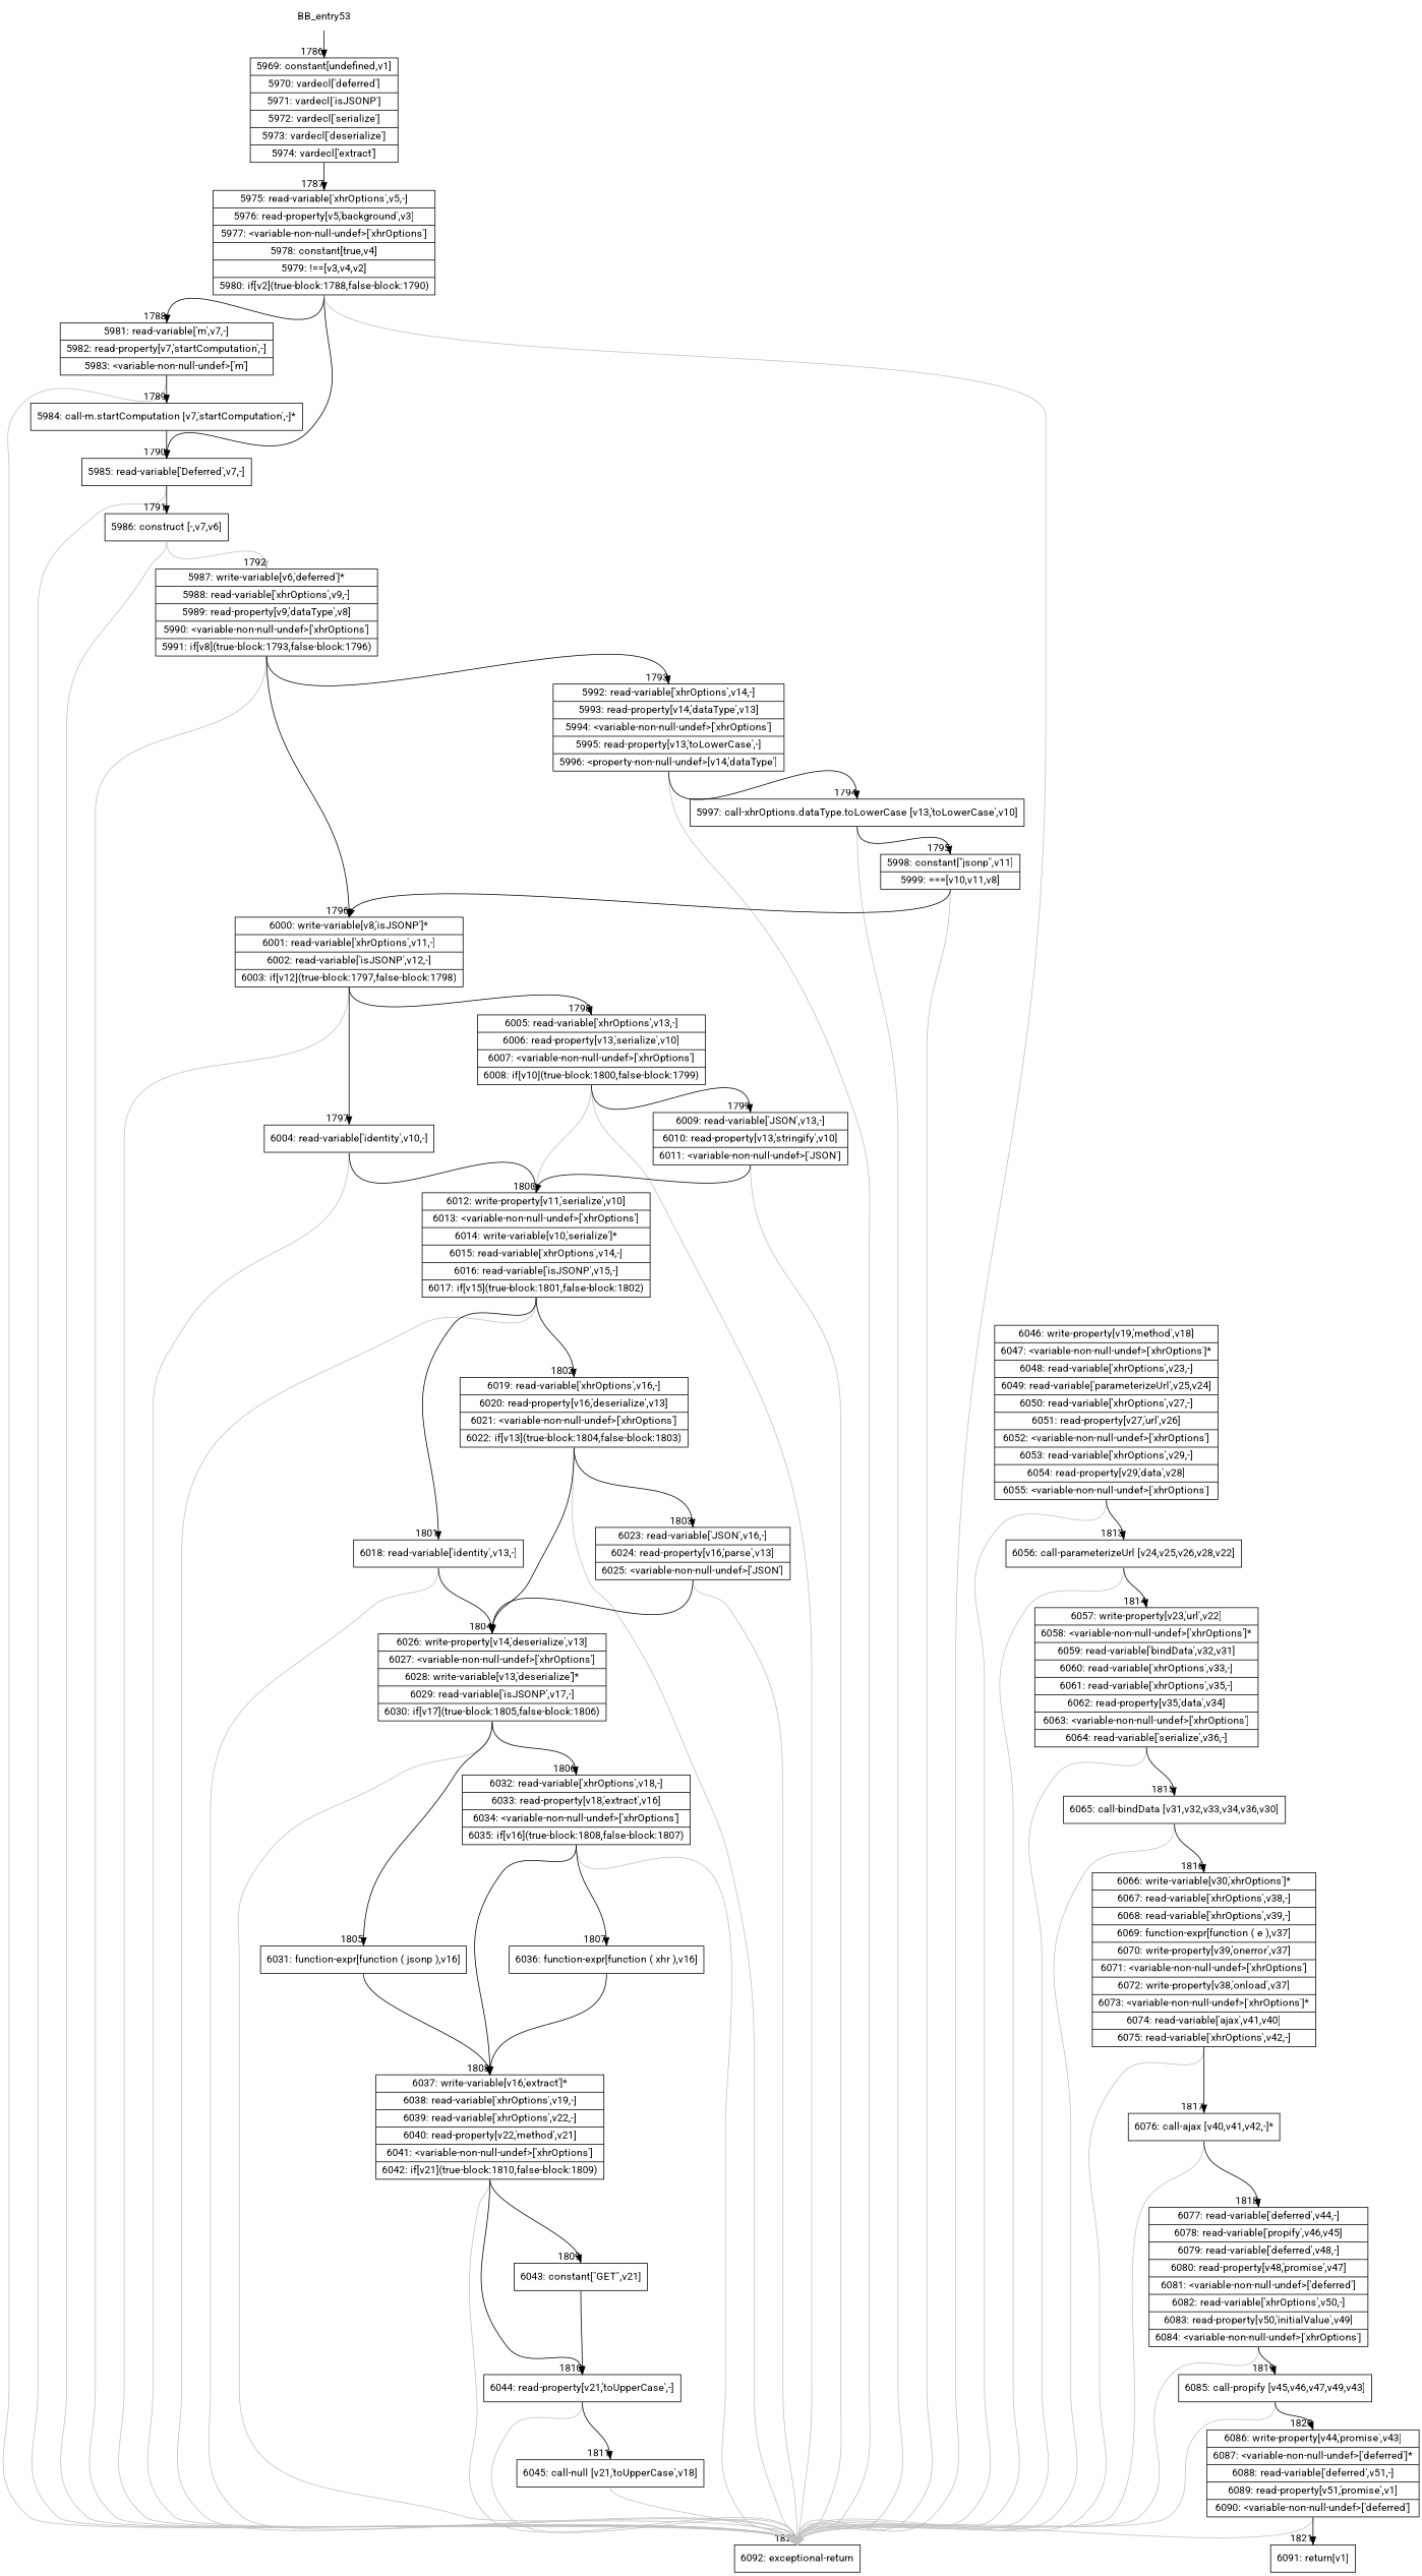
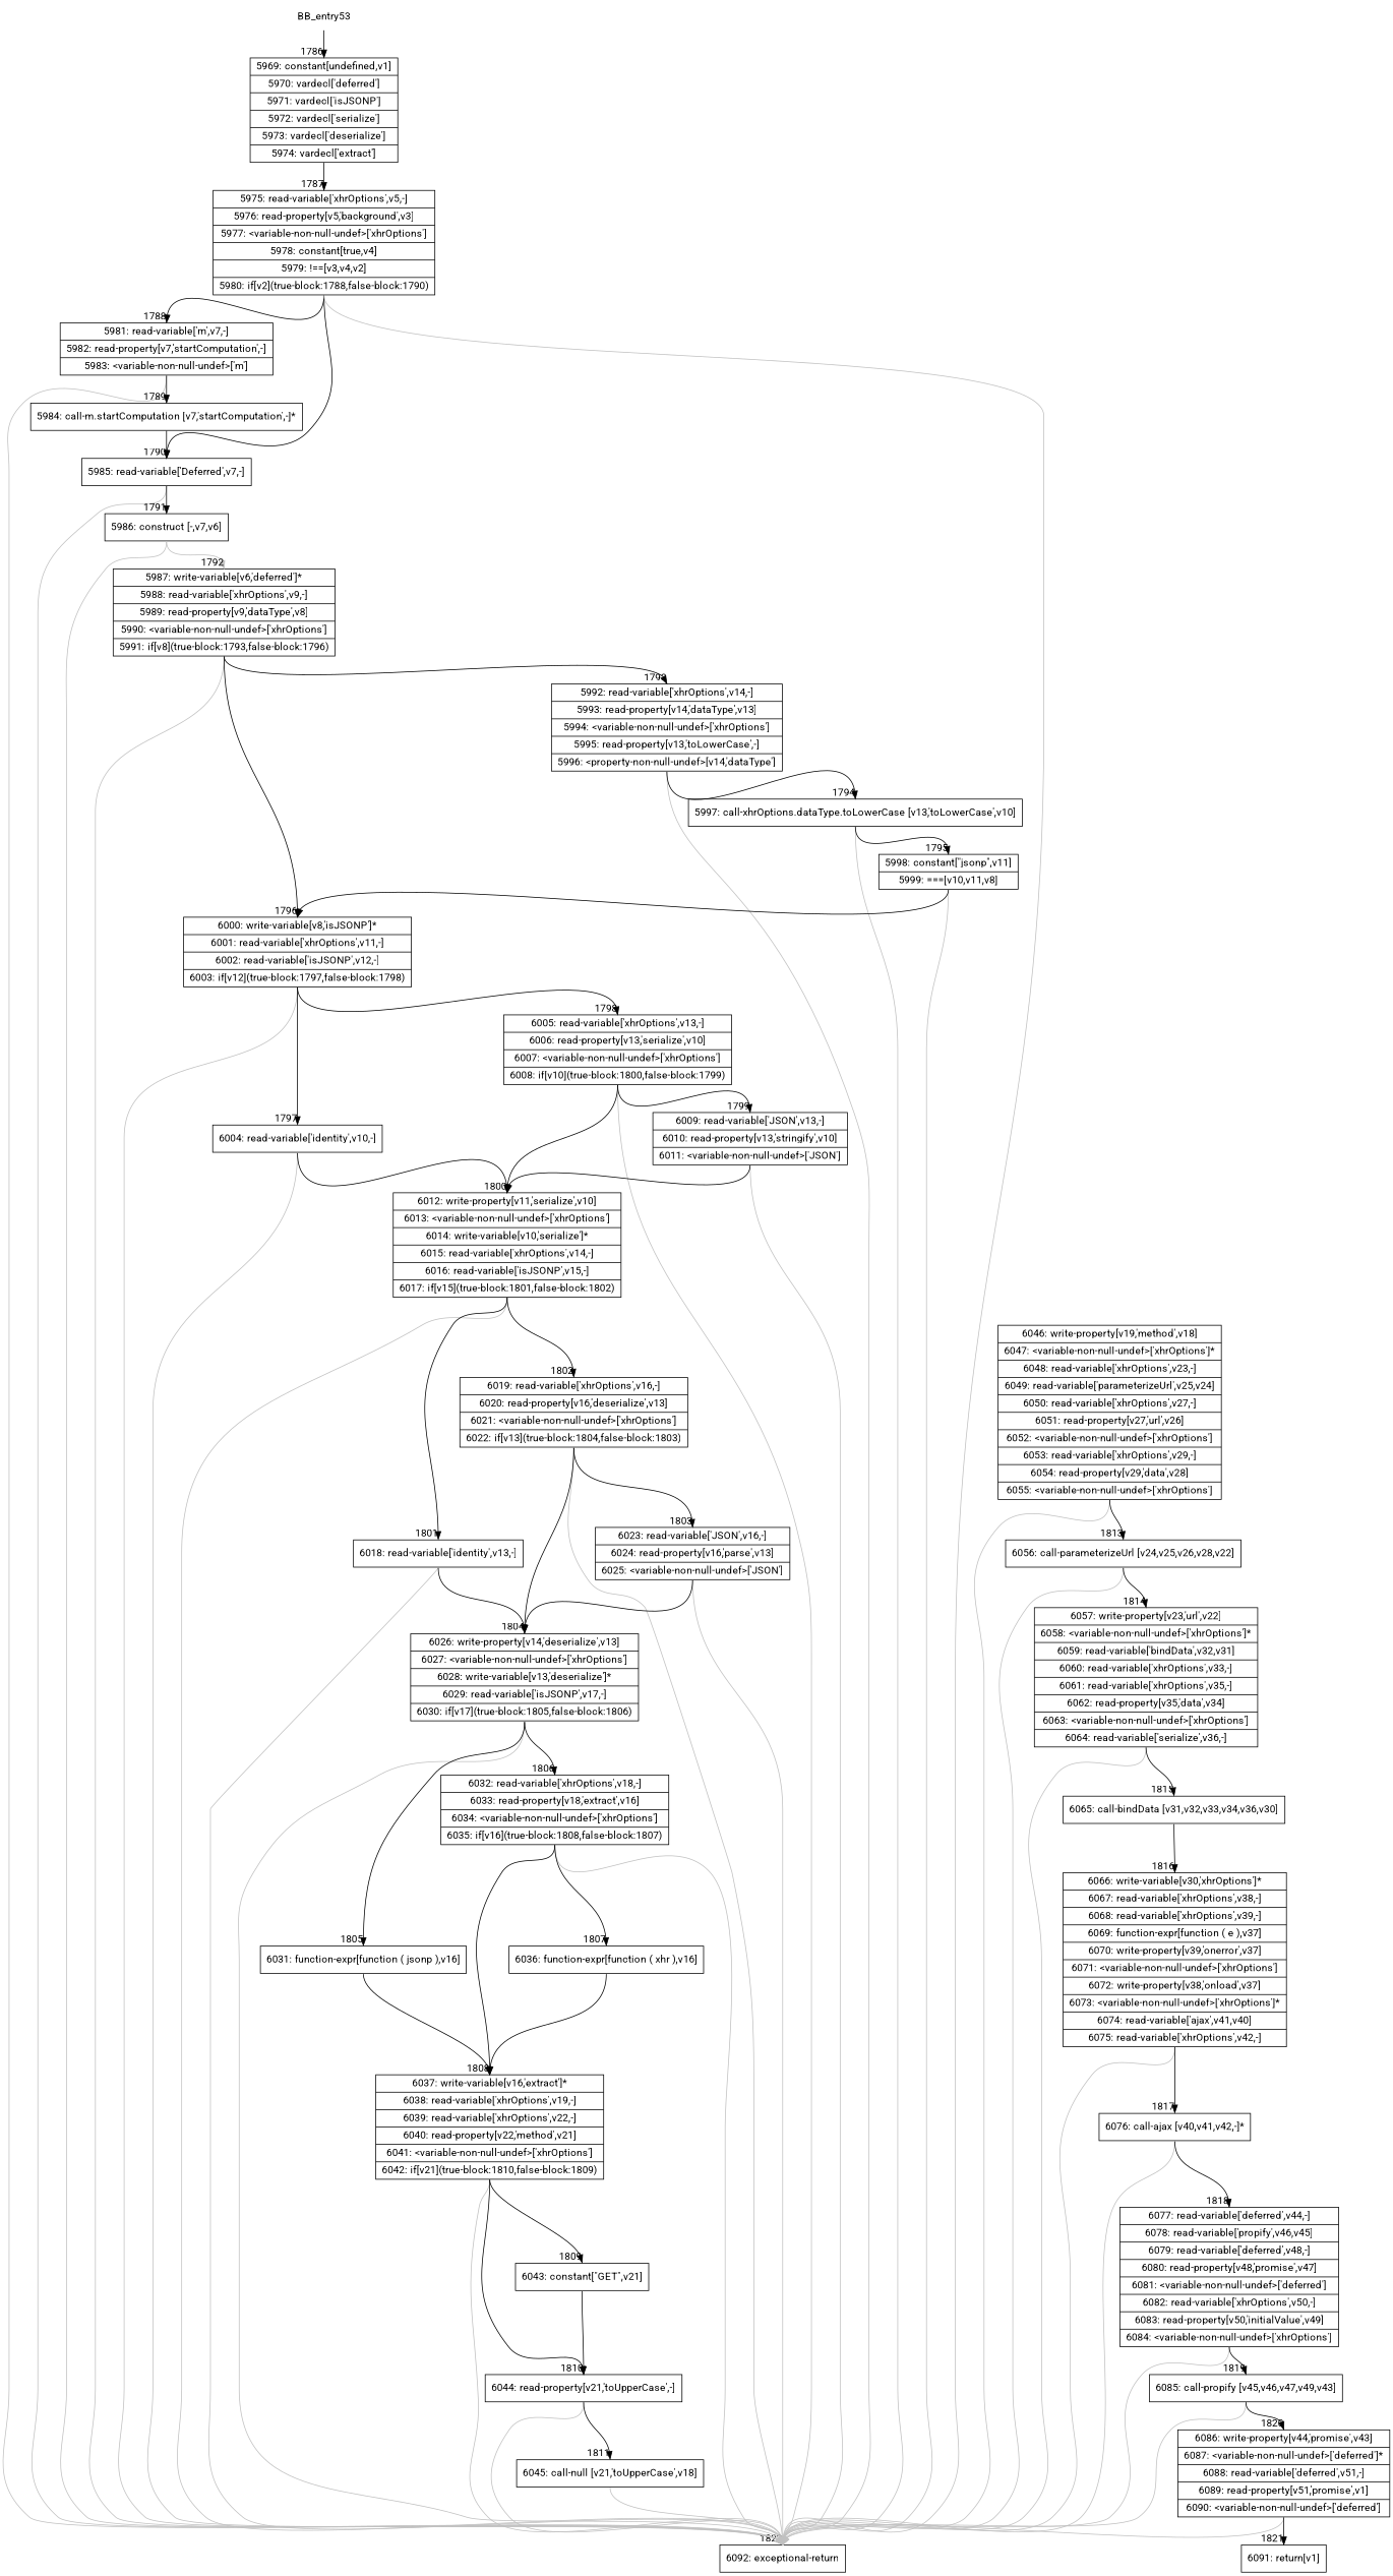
  digraph {
    fontname=Roboto
    rankdir=TD
    node [fontname=Roboto shape=record]
    edge [fontname=Roboto headport=n tailport=s]
    n1 [label=BB_entry53 shape=none]
    n2 [label="{5969: constant[undefined,v1]|5970: vardecl['deferred']|5971: vardecl['isJSONP']|5972: vardecl['serialize']|5973: vardecl['deserialize']|5974: vardecl['extract']}"]
    n3 [label="{5975: read-variable['xhrOptions',v5,-]|5976: read-property[v5,'background',v3]|5977: \<variable-non-null-undef\>['xhrOptions']|5978: constant[true,v4]|5979: !==[v3,v4,v2]|5980: if[v2](true-block:1788,false-block:1790)}"]
    n4 [label="{5981: read-variable['m',v7,-]|5982: read-property[v7,'startComputation',-]|5983: \<variable-non-null-undef\>['m']}"]
    n5 [label="{5985: read-variable['Deferred',v7,-]}"]
    n6 [label="{6092: exceptional-return}"]
    n7 [label="{5984: call-m.startComputation [v7,'startComputation',-]*}"]
    n8 [label="{5986: construct [-,v7,v6]}"]
    n9 [label="{5987: write-variable[v6,'deferred']*|5988: read-variable['xhrOptions',v9,-]|5989: read-property[v9,'dataType',v8]|5990: \<variable-non-null-undef\>['xhrOptions']|5991: if[v8](true-block:1793,false-block:1796)}"]
    n10 [label="{6000: write-variable[v8,'isJSONP']*|6001: read-variable['xhrOptions',v11,-]|6002: read-variable['isJSONP',v12,-]|6003: if[v12](true-block:1797,false-block:1798)}"]
    n11 [label="{5992: read-variable['xhrOptions',v14,-]|5993: read-property[v14,'dataType',v13]|5994: \<variable-non-null-undef\>['xhrOptions']|5995: read-property[v13,'toLowerCase',-]|5996: \<property-non-null-undef\>[v14,'dataType']}"]
    n12 [label="{6004: read-variable['identity',v10,-]}"]
    n13 [label="{6005: read-variable['xhrOptions',v13,-]|6006: read-property[v13,'serialize',v10]|6007: \<variable-non-null-undef\>['xhrOptions']|6008: if[v10](true-block:1800,false-block:1799)}"]
    n14 [label="{5997: call-xhrOptions.dataType.toLowerCase [v13,'toLowerCase',v10]}"]
    n15 [label="{6012: write-property[v11,'serialize',v10]|6013: \<variable-non-null-undef\>['xhrOptions']|6014: write-variable[v10,'serialize']*|6015: read-variable['xhrOptions',v14,-]|6016: read-variable['isJSONP',v15,-]|6017: if[v15](true-block:1801,false-block:1802)}"]
    n16 [label="{6009: read-variable['JSON',v13,-]|6010: read-property[v13,'stringify',v10]|6011: \<variable-non-null-undef\>['JSON']}"]
    n17 [label="{5998: constant[\"jsonp\",v11]|5999: ===[v10,v11,v8]}"]
    n18 [label="{6018: read-variable['identity',v13,-]}"]
    n19 [label="{6019: read-variable['xhrOptions',v16,-]|6020: read-property[v16,'deserialize',v13]|6021: \<variable-non-null-undef\>['xhrOptions']|6022: if[v13](true-block:1804,false-block:1803)}"]
    n20 [label="{6026: write-property[v14,'deserialize',v13]|6027: \<variable-non-null-undef\>['xhrOptions']|6028: write-variable[v13,'deserialize']*|6029: read-variable['isJSONP',v17,-]|6030: if[v17](true-block:1805,false-block:1806)}"]
    n21 [label="{6023: read-variable['JSON',v16,-]|6024: read-property[v16,'parse',v13]|6025: \<variable-non-null-undef\>['JSON']}"]
    n22 [label="{6031: function-expr[function ( jsonp ),v16]}"]
    n23 [label="{6032: read-variable['xhrOptions',v18,-]|6033: read-property[v18,'extract',v16]|6034: \<variable-non-null-undef\>['xhrOptions']|6035: if[v16](true-block:1808,false-block:1807)}"]
    n24 [label="{6037: write-variable[v16,'extract']*|6038: read-variable['xhrOptions',v19,-]|6039: read-variable['xhrOptions',v22,-]|6040: read-property[v22,'method',v21]|6041: \<variable-non-null-undef\>['xhrOptions']|6042: if[v21](true-block:1810,false-block:1809)}"]
    n25 [label="{6036: function-expr[function ( xhr ),v16]}"]
    n26 [label="{6044: read-property[v21,'toUpperCase',-]}"]
    n27 [label="{6043: constant[\"GET\",v21]}"]
    n28 [label="{6045: call-null [v21,'toUpperCase',v18]}"]
    n29 [label="{6046: write-property[v19,'method',v18]|6047: \<variable-non-null-undef\>['xhrOptions']*|6048: read-variable['xhrOptions',v23,-]|6049: read-variable['parameterizeUrl',v25,v24]|6050: read-variable['xhrOptions',v27,-]|6051: read-property[v27,'url',v26]|6052: \<variable-non-null-undef\>['xhrOptions']|6053: read-variable['xhrOptions',v29,-]|6054: read-property[v29,'data',v28]|6055: \<variable-non-null-undef\>['xhrOptions']}"]
    n30 [label="{6056: call-parameterizeUrl [v24,v25,v26,v28,v22]}"]
    n31 [label="{6057: write-property[v23,'url',v22]|6058: \<variable-non-null-undef\>['xhrOptions']*|6059: read-variable['bindData',v32,v31]|6060: read-variable['xhrOptions',v33,-]|6061: read-variable['xhrOptions',v35,-]|6062: read-property[v35,'data',v34]|6063: \<variable-non-null-undef\>['xhrOptions']|6064: read-variable['serialize',v36,-]}"]
    n32 [label="{6065: call-bindData [v31,v32,v33,v34,v36,v30]}"]
    n33 [label="{6066: write-variable[v30,'xhrOptions']*|6067: read-variable['xhrOptions',v38,-]|6068: read-variable['xhrOptions',v39,-]|6069: function-expr[function ( e ),v37]|6070: write-property[v39,'onerror',v37]|6071: \<variable-non-null-undef\>['xhrOptions']|6072: write-property[v38,'onload',v37]|6073: \<variable-non-null-undef\>['xhrOptions']*|6074: read-variable['ajax',v41,v40]|6075: read-variable['xhrOptions',v42,-]}"]
    n34 [label="{6076: call-ajax [v40,v41,v42,-]*}"]
    n35 [label="{6077: read-variable['deferred',v44,-]|6078: read-variable['propify',v46,v45]|6079: read-variable['deferred',v48,-]|6080: read-property[v48,'promise',v47]|6081: \<variable-non-null-undef\>['deferred']|6082: read-variable['xhrOptions',v50,-]|6083: read-property[v50,'initialValue',v49]|6084: \<variable-non-null-undef\>['xhrOptions']}"]
    n36 [label="{6085: call-propify [v45,v46,v47,v49,v43]}"]
    n37 [label="{6086: write-property[v44,'promise',v43]|6087: \<variable-non-null-undef\>['deferred']*|6088: read-variable['deferred',v51,-]|6089: read-property[v51,'promise',v1]|6090: \<variable-non-null-undef\>['deferred']}"]
    n38 [label="{6091: return[v1]}"]
    n1 -> n2 [headlabel="    1786"]
    n2 -> n3 [headlabel="      1787"]
    n3 -> n4 [headlabel="      1788"]
    n3 -> n5 [headlabel="      1790"]
    n3 -> n6 [color=gray headlabel="      1822"]
    n4 -> n6 [color=gray]
    n4 -> n7 [headlabel="      1789"]
    n5 -> n6 [color=gray]
    n5 -> n8 [headlabel="      1791"]
    n7 -> n5
    n8 -> n6 [color=gray]
    n8 -> n9 [color=gray headlabel="      1792"]
    n9 -> n6 [color=gray]
    n9 -> n10 [headlabel="      1796"]
    n9 -> n11 [headlabel="      1793"]
    n10 -> n6 [color=gray]
    n10 -> n12 [headlabel="      1797"]
    n10 -> n13 [headlabel="      1798"]
    n11 -> n6 [color=gray]
    n11 -> n14 [headlabel="      1794"]
    n12 -> n6 [color=gray]
    n12 -> n15 [headlabel="      1800"]
    n13 -> n6 [color=gray]
-   n13 -> n15 [color=gray]
+   n13 -> n15
    n13 -> n16 [headlabel="      1799"]
    n14 -> n6 [color=gray]
    n14 -> n17 [headlabel="      1795"]
    n15 -> n6 [color=gray]
    n15 -> n18 [headlabel="      1801"]
    n15 -> n19 [headlabel="      1802"]
    n16 -> n6 [color=gray]
    n16 -> n15
    n17 -> n6 [color=gray]
    n17 -> n10
    n18 -> n6 [color=gray]
    n18 -> n20 [headlabel="      1804"]
    n19 -> n6 [color=gray]
    n19 -> n20
    n19 -> n21 [headlabel="      1803"]
    n20 -> n6 [color=gray]
    n20 -> n22 [headlabel="      1805"]
    n20 -> n23 [headlabel="      1806"]
    n21 -> n6 [color=gray]
    n21 -> n20
    n22 -> n24 [headlabel="      1808"]
    n23 -> n6 [color=gray]
    n23 -> n24
    n23 -> n25 [headlabel="      1807"]
    n24 -> n6 [color=gray]
    n24 -> n26 [headlabel="      1810"]
    n24 -> n27 [headlabel="      1809"]
    n25 -> n24
    n26 -> n6 [color=gray]
    n26 -> n28 [headlabel="      1811"]
    n27 -> n26
    n28 -> n6 [color=gray]
    n29 -> n6 [color=gray]
    n29 -> n30 [headlabel="      1813"]
    n30 -> n6 [color=gray]
    n30 -> n31 [headlabel="      1814"]
    n31 -> n6 [color=gray]
    n31 -> n32 [headlabel="      1815"]
-   n32 -> n6 [color=gray]
    n32 -> n33 [headlabel="      1816"]
    n33 -> n6 [color=gray]
    n33 -> n34 [headlabel="      1817"]
    n34 -> n6 [color=gray]
    n34 -> n35 [headlabel="      1818"]
    n35 -> n6 [color=gray]
    n35 -> n36 [headlabel="      1819"]
    n36 -> n6 [color=gray]
    n36 -> n37 [headlabel="      1820"]
    n37 -> n6 [color=gray]
    n37 -> n38 [headlabel="      1821"]
  }
